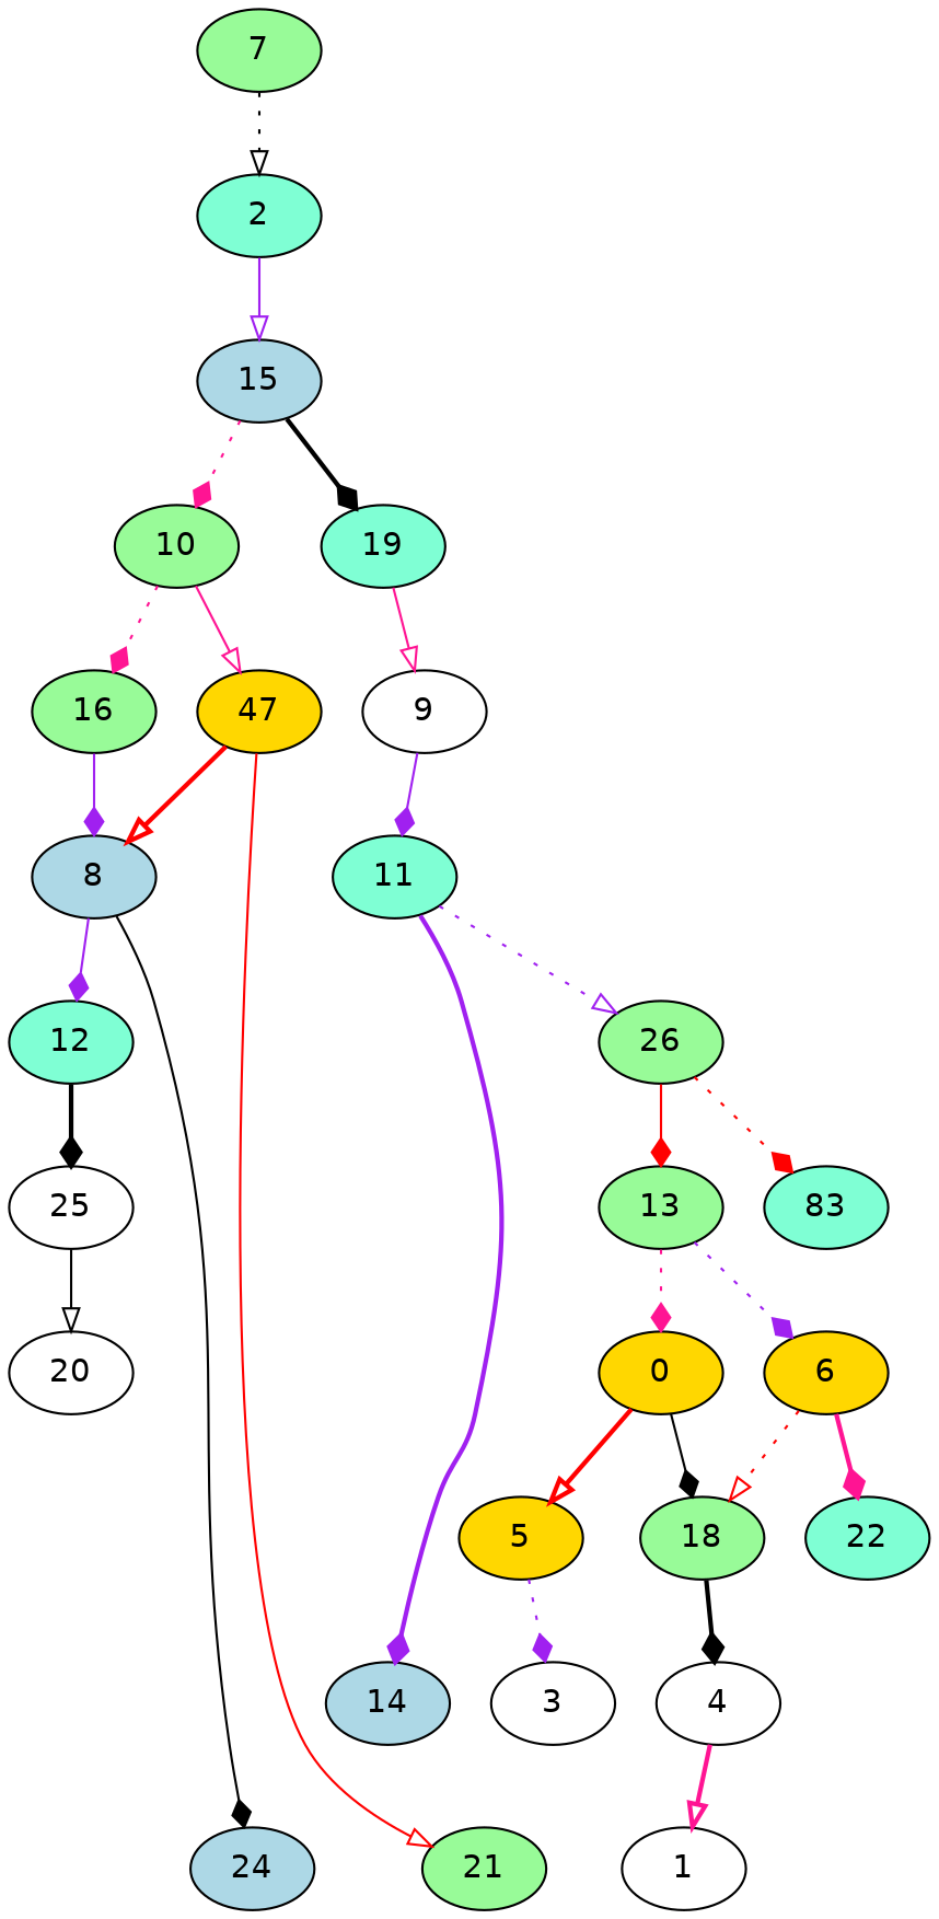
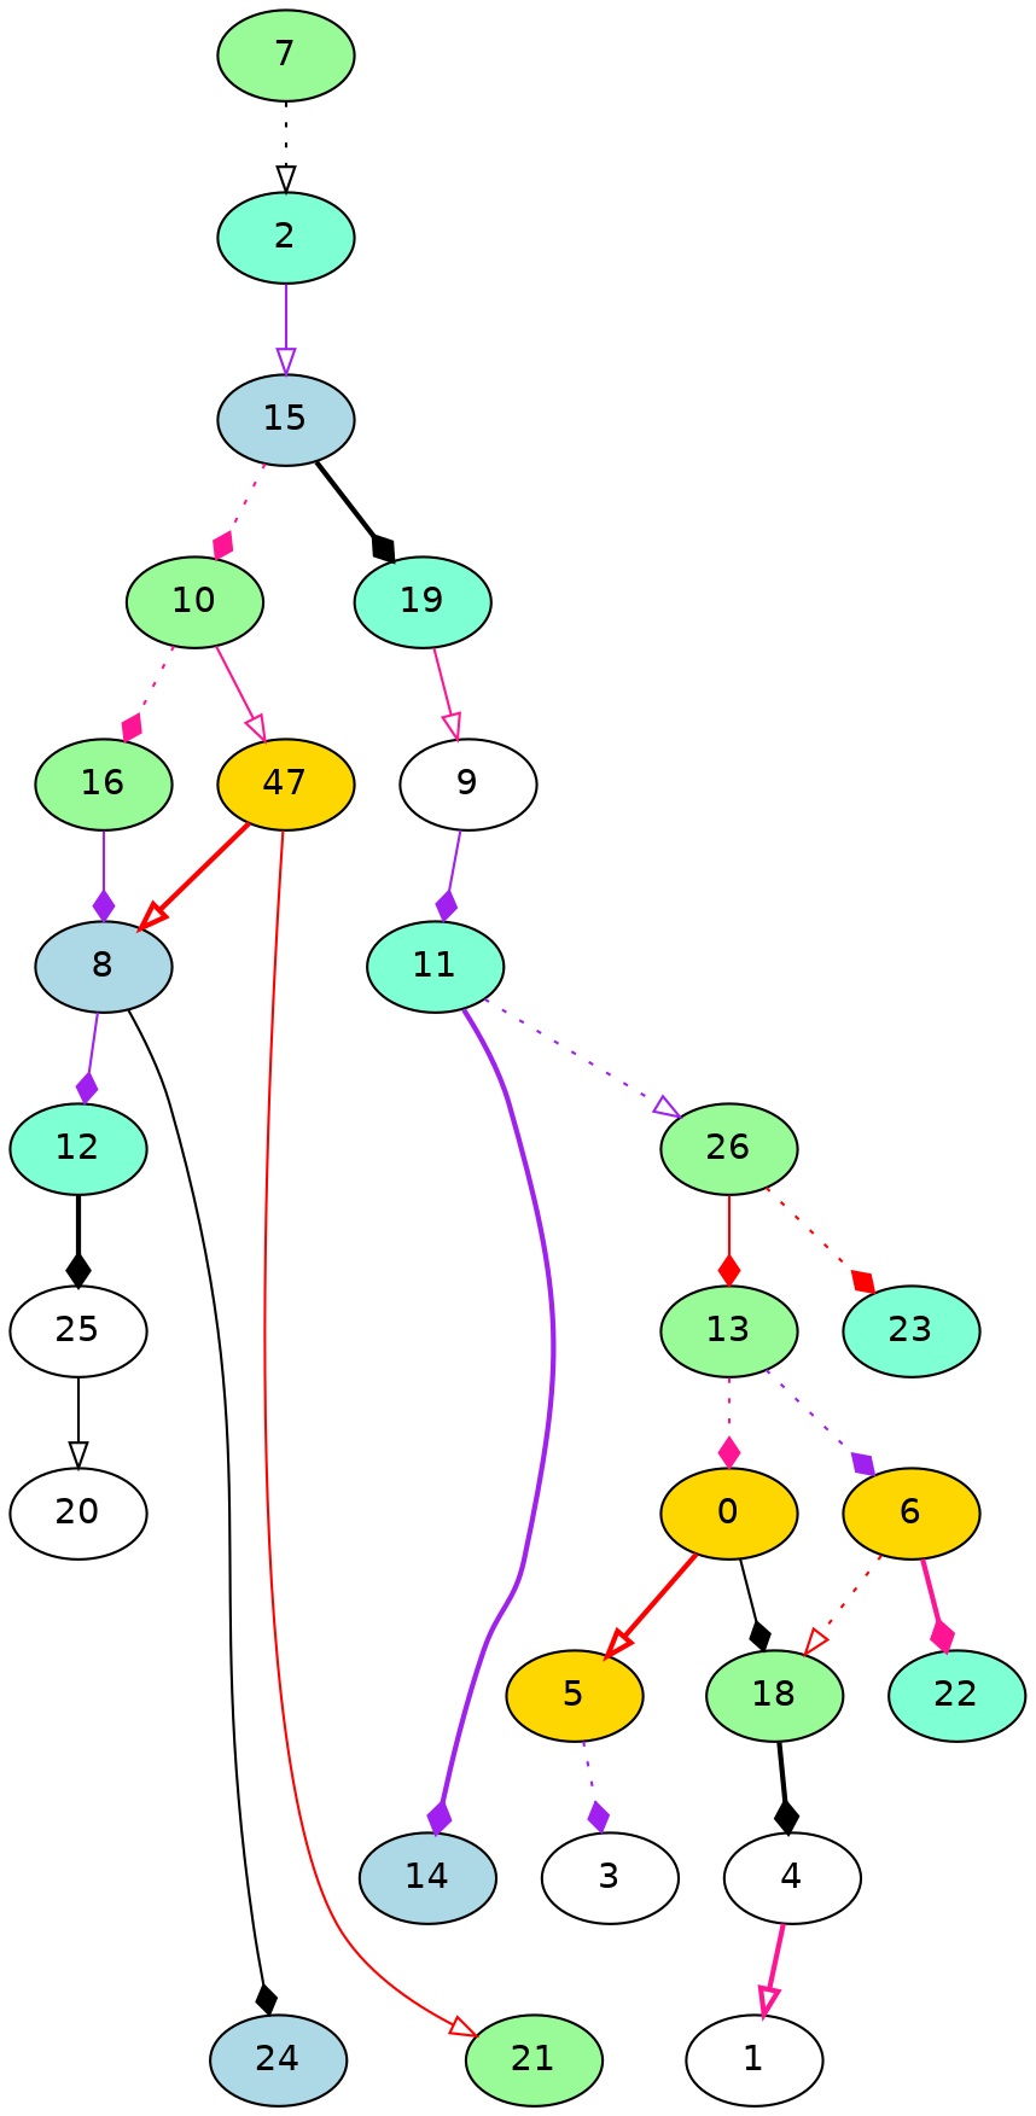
  digraph {
    fontname="DejaVu Sans"
    node [fillcolor=palegreen fontname="DejaVu Sans" style=filled]
    edge [arrowhead=diamond color=purple fontname="DejaVu Sans" style=solid weight=0]
    0 [fillcolor=gold]
    5 [fillcolor=gold]
    18
    3 [fillcolor=white]
    4 [fillcolor=white]
    1 [fillcolor=white]
    2 [fillcolor=aquamarine]
    15 [fillcolor=lightblue]
    10
    19 [fillcolor=aquamarine]
    16
    n12 [fillcolor=gold label=47]
    9 [fillcolor=white]
    8 [fillcolor=lightblue]
    21
    11 [fillcolor=aquamarine]
    6 [fillcolor=gold]
    22 [fillcolor=aquamarine]
    7
    12 [fillcolor=aquamarine]
    24 [fillcolor=lightblue]
    25 [fillcolor=white]
    20 [fillcolor=white]
    14 [fillcolor=lightblue]
    26
    13
-   23 [fillcolor=aquamarine label=83]
+   23 [fillcolor=aquamarine]
    0 -> 5 [arrowhead=onormal color=red style=bold]
    0 -> 18 [color=black]
    5 -> 3 [style=dotted]
    18 -> 4 [color=black style=bold]
    4 -> 1 [arrowhead=onormal color=deeppink style=bold]
    2 -> 15 [arrowhead=onormal]
    15 -> 10 [color=deeppink style=dotted]
    15 -> 19 [color=black style=bold]
    10 -> 16 [color=deeppink style=dotted]
    10 -> n12 [arrowhead=onormal color=deeppink]
    19 -> 9 [arrowhead=onormal color=deeppink]
    16 -> 8 [weight=1]
    n12 -> 8 [arrowhead=onormal color=red style=bold]
    n12 -> 21 [arrowhead=onormal color=red]
    9 -> 11
    8 -> 12
    8 -> 24 [color=black]
    11 -> 14 [style=bold]
    11 -> 26 [arrowhead=onormal style=dotted]
    6 -> 18 [arrowhead=onormal color=red style=dotted]
    6 -> 22 [color=deeppink style=bold]
    7 -> 2 [arrowhead=onormal color=black style=dotted]
    12 -> 25 [color=black style=bold]
    25 -> 20 [arrowhead=onormal color=black]
    26 -> 13 [color=red]
    26 -> 23 [color=red style=dotted]
    13 -> 0 [color=deeppink style=dotted]
    13 -> 6 [style=dotted]
  }
